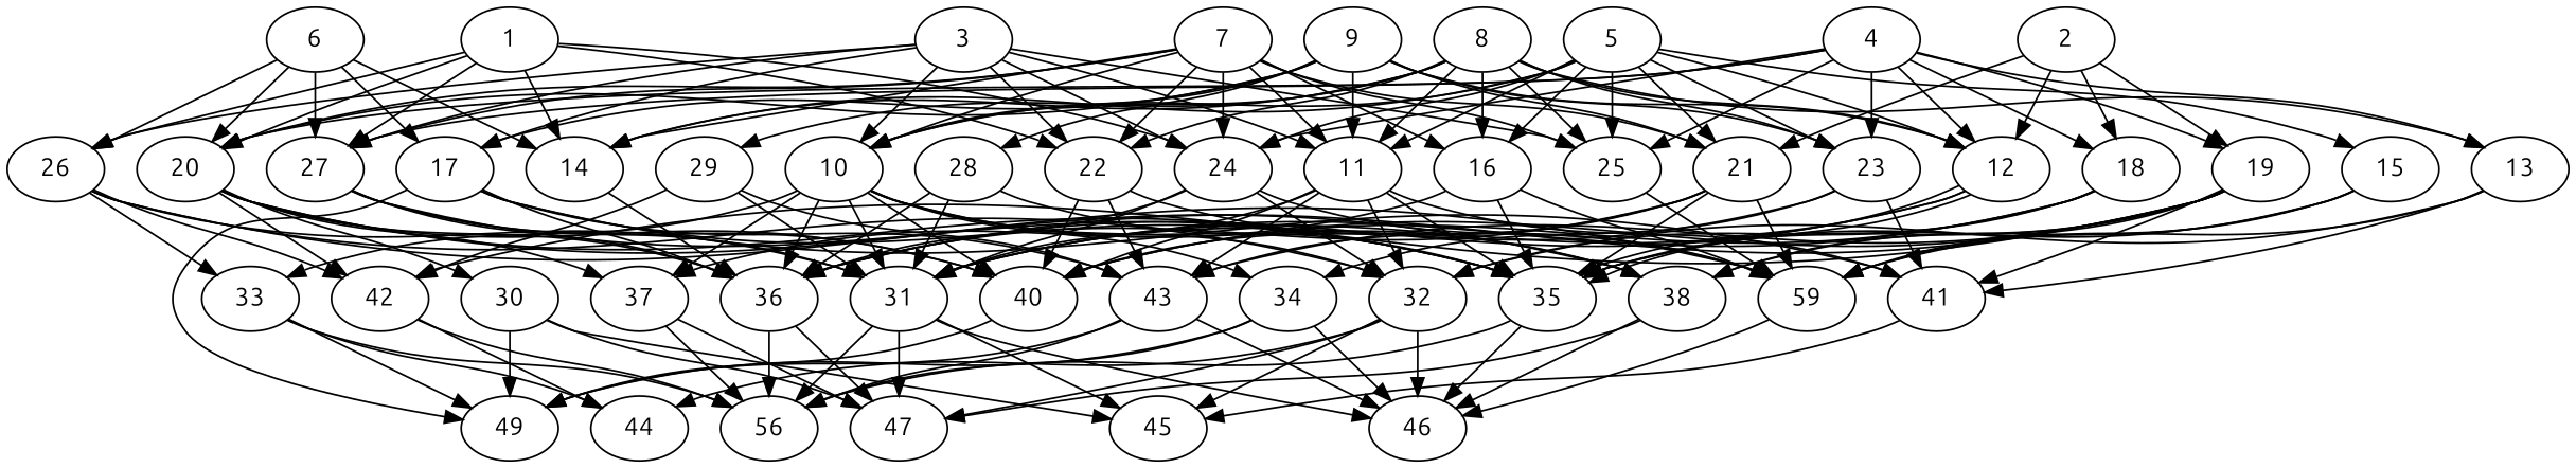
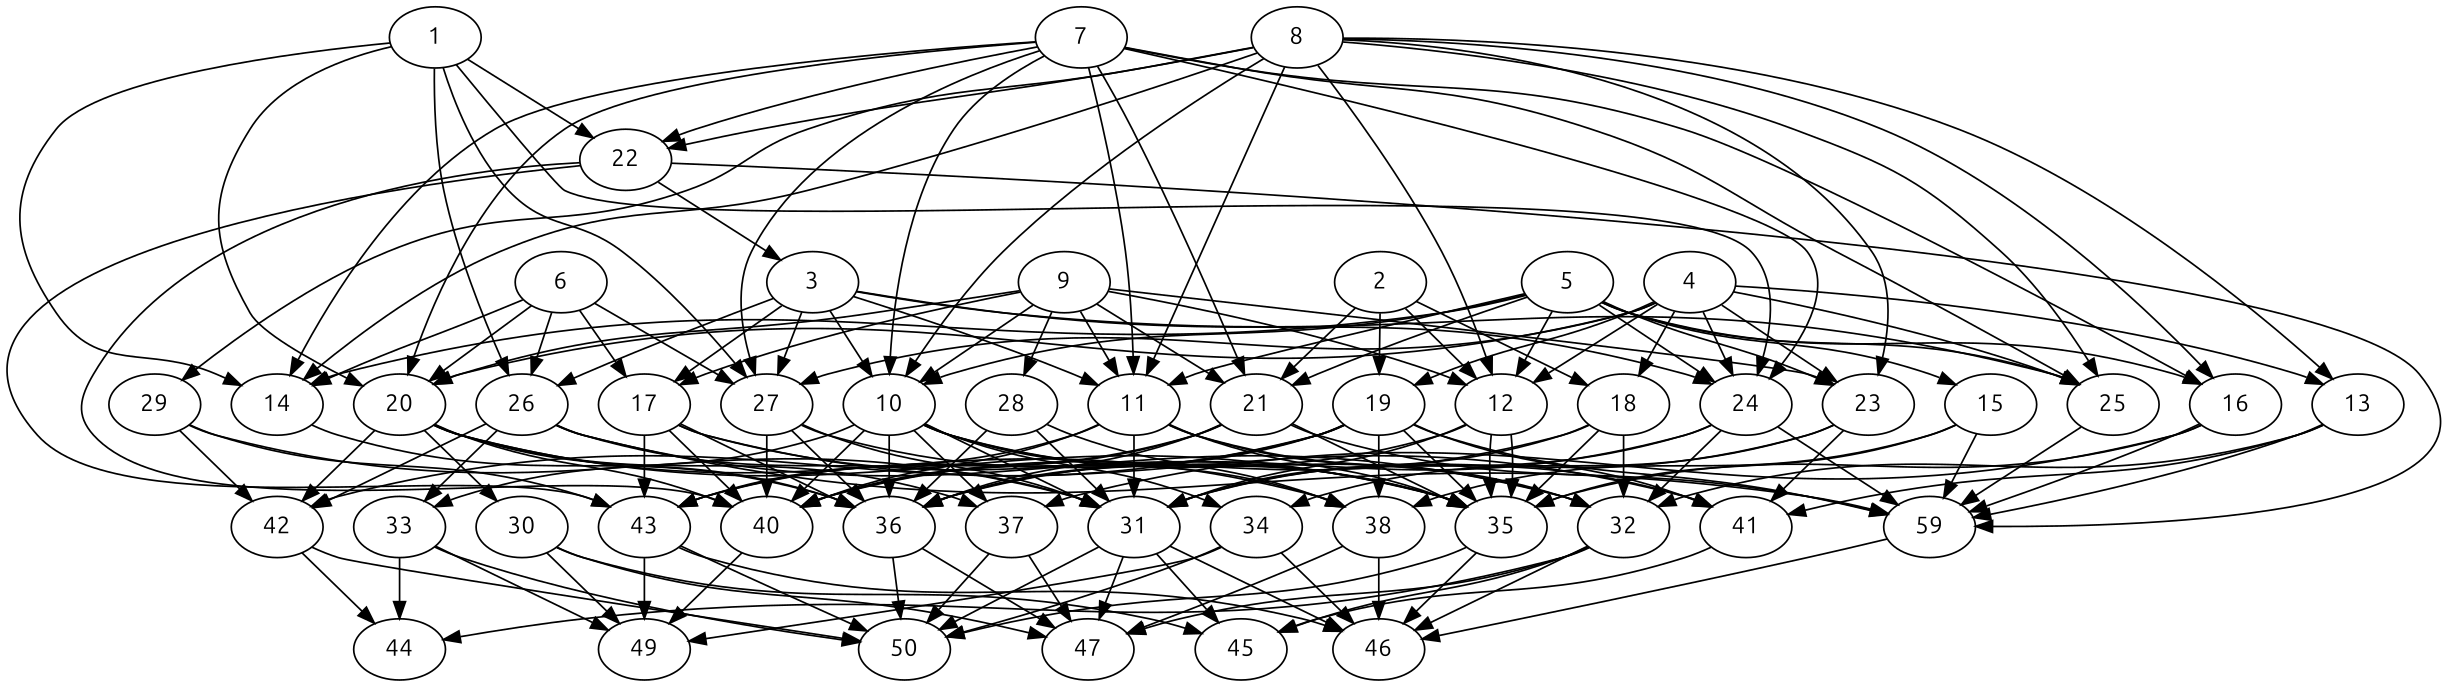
  digraph {
    fontname=Ubuntu
    node [alpha=0.19 fontname=Ubuntu]
    edge [fontname=Ubuntu]
    1 [alpha=0.06 expect_size=36272128]
    14 [alpha=0.11 expect_size=6489088]
    20 [alpha=0.04 expect_size=25369600]
    22 [alpha=0.18 expect_size=13333504]
    24 [alpha=0.02 expect_size=44275712]
    26 [expect_size=46304256]
    27 [expect_size=45216768]
    36 [alpha=0.14 expect_size=19324928]
    35 [alpha=0.07 expect_size=10523648]
    37 [alpha=0.09 expect_size=16653312]
    38 [alpha=0.13 expect_size=13262848]
    40 [alpha=0.09 expect_size=47584256]
    42 [alpha=0.08 expect_size=11862016]
    30 [alpha=0.16 expect_size=11532288]
    43 [alpha=0.06 expect_size=49724416]
    n16 [alpha=0.06 expect_size=24689664 label=59]
    31 [alpha=0.09 expect_size=21936128]
    32 [alpha=0.16 expect_size=29008896]
    33 [alpha=0.14 expect_size=23292928]
    47 [alpha=0.01 expect_size=19642368]
-   50 [expect_size=40297472 label=56]
+   50 [expect_size=40297472]
    46 [alpha=0.04 expect_size=34003968]
    49 [alpha=0.03 expect_size=25036800]
    44 [alpha=0.01 expect_size=35249152]
    45 [alpha=0.04 expect_size=16868352]
    2 [alpha=0.17 expect_size=42973184]
    12 [alpha=0.13 expect_size=37387264]
    18 [alpha=0.12 expect_size=24269824]
    19 [expect_size=28905472]
    21 [alpha=0.03 expect_size=43154432]
    41 [alpha=0.07 expect_size=37592064]
    3 [alpha=0.10 expect_size=5431296]
    10 [alpha=0.08 expect_size=8072192]
    11 [alpha=0.07 expect_size=22390784]
    17 [alpha=0.15 expect_size=26039296]
    25 [alpha=0.04 expect_size=24045568]
    34 [alpha=0.12 expect_size=52164608]
    4 [alpha=0.16 expect_size=41700352]
    13 [alpha=0.20 expect_size=30869504]
    23 [alpha=0.12 expect_size=44408832]
    5 [alpha=0.15 expect_size=31824896]
    15 [alpha=0.09 expect_size=44662784]
    16 [alpha=0.20 expect_size=32603136]
    6 [alpha=0.17 expect_size=37697536]
    7 [expect_size=15998976]
    8 [alpha=0.02 expect_size=20775936]
    29 [alpha=0.10 expect_size=13950976]
    9 [expect_size=49080320]
    28 [alpha=0.05 expect_size=33914880]
    1 -> 14
    1 -> 20
    1 -> 22
    1 -> 24
    1 -> 26
    1 -> 27
    14 -> 36
    20 -> 36
    20 -> 35
    20 -> 37
    20 -> 38
    20 -> 40
    20 -> 42
    20 -> 30
    22 -> 40
    22 -> 43
    22 -> n16
    24 -> 36
    24 -> n16
    24 -> 31
    24 -> 32
    26 -> 42
    26 -> n16
    26 -> 31
    26 -> 32
    26 -> 33
    27 -> 36
    27 -> 35
    27 -> 40
    27 -> 31
    36 -> 47
    36 -> 50
    35 -> 50
    35 -> 46
    37 -> 47
    37 -> 50
    38 -> 47
    38 -> 46
    40 -> 49
    42 -> 50
    42 -> 44
    30 -> 47
    30 -> 49
    30 -> 45
    43 -> 50
    43 -> 46
    43 -> 49
    n16 -> 46
    31 -> 47
    31 -> 50
    31 -> 46
    31 -> 45
    32 -> 47
    32 -> 46
    32 -> 44
    32 -> 45
    33 -> 50
    33 -> 49
    33 -> 44
    2 -> 12
    2 -> 18
    2 -> 19
    2 -> 21
    12 -> 36
    12 -> 35
    12 -> 35
    12 -> 31
    18 -> 35
    18 -> 40
    18 -> 31
    18 -> 32
    19 -> 36
    19 -> 35
    19 -> 38
    19 -> 40
    19 -> 42
    19 -> 43
    19 -> n16
    19 -> 41
    21 -> 36
    21 -> 35
    21 -> 40
    21 -> 43
    21 -> n16
    41 -> 45
-   3 -> 22
+   22 -> 3
    3 -> 24
    3 -> 26
    3 -> 27
    3 -> 10
    3 -> 11
    3 -> 17
    3 -> 25
    10 -> 36
    10 -> 35
    10 -> 37
    10 -> 38
    10 -> 40
    10 -> 31
    10 -> 32
    10 -> 33
    10 -> 34
    11 -> 35
    11 -> 40
    11 -> 43
    11 -> 31
    11 -> 32
    11 -> 41
    17 -> 36
    17 -> 35
-   17 -> 49
+   17 -> 40
    17 -> 43
    17 -> 41
    25 -> n16
    34 -> 50
    34 -> 46
    34 -> 49
    4 -> 20
    4 -> 24
    4 -> 27
    4 -> 12
    4 -> 18
    4 -> 19
    4 -> 25
    4 -> 13
    4 -> 23
    13 -> n16
    13 -> 32
    13 -> 41
    23 -> 31
    23 -> 41
    23 -> 34
    5 -> 14
    5 -> 24
    5 -> 12
    5 -> 21
    5 -> 10
    5 -> 11
    5 -> 25
    5 -> 23
    5 -> 15
    5 -> 16
    15 -> 35
    15 -> 38
    15 -> n16
    16 -> 35
    16 -> 37
    16 -> n16
    6 -> 14
    6 -> 20
    6 -> 26
    6 -> 27
    6 -> 17
    7 -> 14
    7 -> 20
    7 -> 22
    7 -> 24
    7 -> 27
    7 -> 21
    7 -> 10
    7 -> 11
    7 -> 25
    7 -> 16
    8 -> 14
    8 -> 22
    8 -> 12
    8 -> 10
    8 -> 11
    8 -> 25
    8 -> 13
    8 -> 23
    8 -> 16
    8 -> 29
    29 -> 42
    29 -> 43
    29 -> 31
    9 -> 20
    9 -> 12
    9 -> 21
    9 -> 10
    9 -> 11
    9 -> 17
    9 -> 23
    9 -> 28
    28 -> 36
    28 -> 38
    28 -> 31
  }
